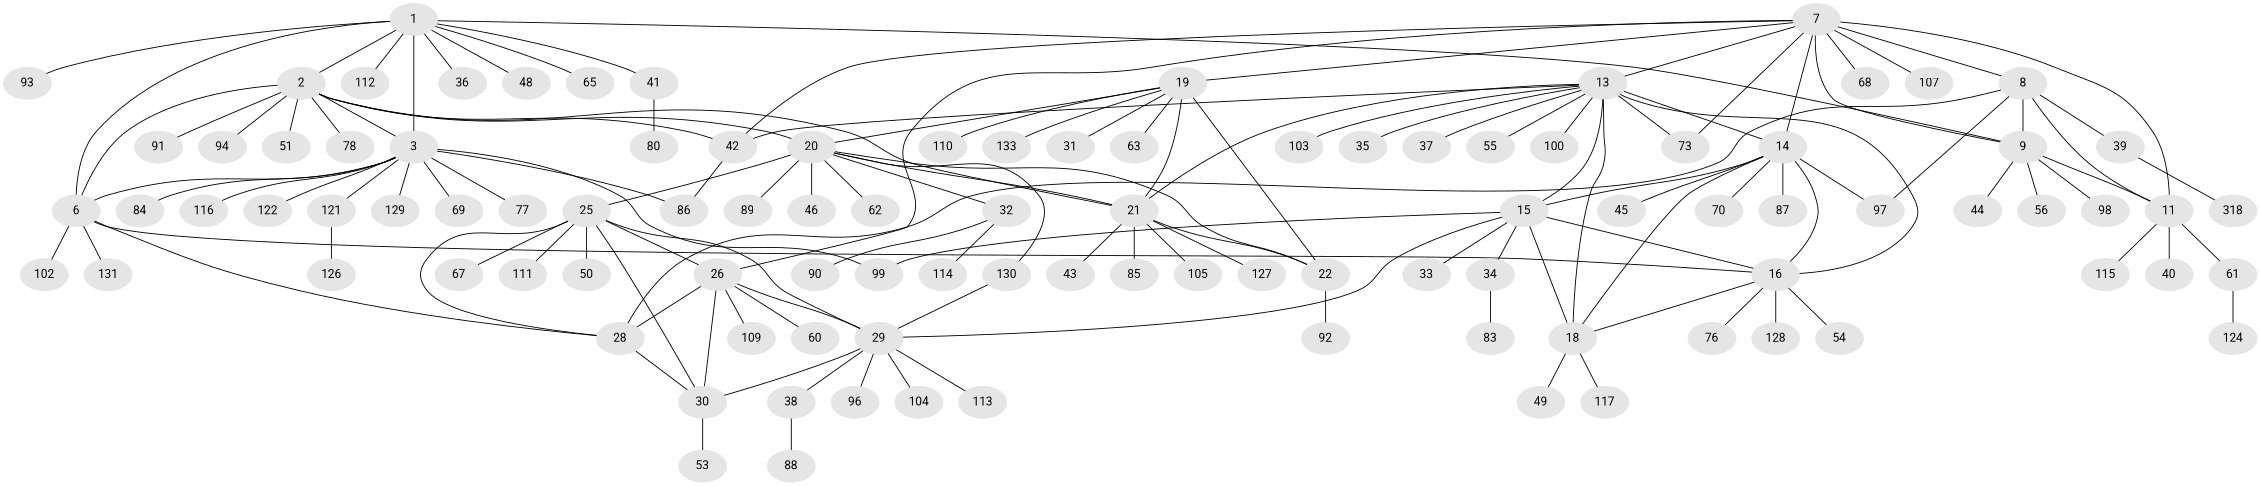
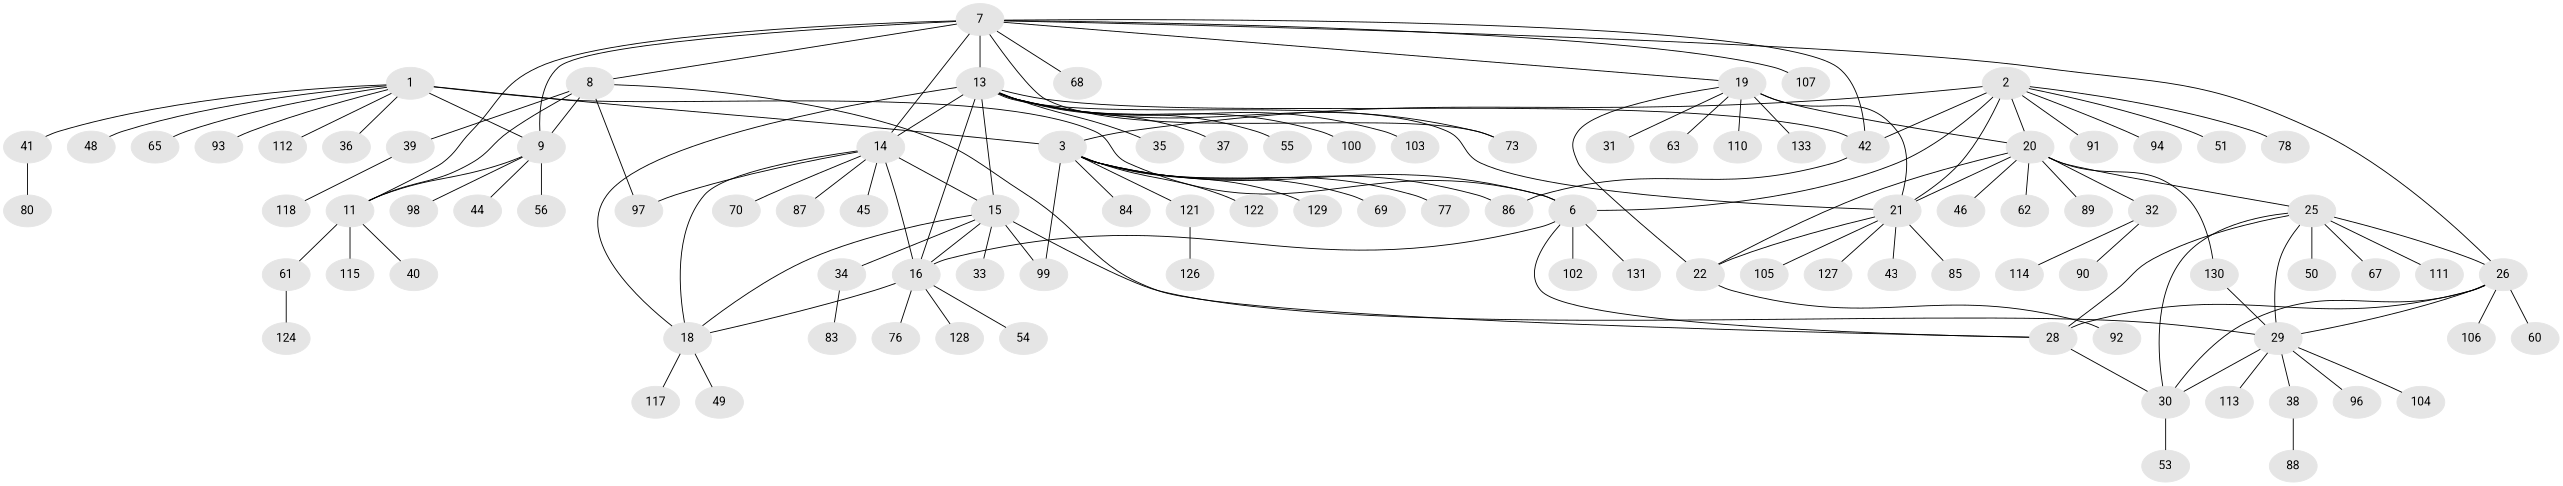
  graph {
    fontname=Roboto
    node [color=gray90 fontname=Roboto style=filled]
    edge [fontname=Roboto]
    1 [super="+5"]
    2 [super="+74"]
    3 [super="+4"]
    6 [super="+109"]
    9 [super="+10"]
    36
    41 [super="+71"]
    48
    65
    93
    112
    20 [super="+120"]
    21 [super="+23"]
    42 [super="+123"]
    51
    78
    91
    94
    69 [super="+95"]
    77
    84
    86
    99
-   116
    121
    122
    129
    16 [super="+66"]
    28 [super="+72"]
    102
    131
    11 [super="+12"]
    44
    56
    98
    80 [super="+81"]
    22 [super="+132"]
    25 [super="+57"]
    32
    46
    62
    89
    130
    43
    85
    105
    127
    126
    18 [super="+75"]
    54
    76
    128
    30 [super="+64"]
    7 [super="+59"]
    8 [super="+47"]
    13 [super="+17"]
    14 [super="+58"]
    19 [super="+24"]
    26 [super="+27"]
    68
    73
    107
    97
    39
    40
    61
    115
    15 [super="+119"]
    35
    37
    55
    100
    103
    45
    70
    87
    31
    63
    110 [super="+125"]
    133
    29 [super="+108"]
    60
-   106 [label=109]
-   118 [label=318]
+   106
+   118
    124
    33
    34 [super="+79"]
    49
    117
    38
    96
    104
    113
    83 [super="+101"]
    92
    50
    67
    111
    90
    114
    53
    88
-   1 -- 2 [weight=2]
    1 -- 3 [weight=4]
    1 -- 6 [weight=2]
    1 -- 9
    1 -- 36
    1 -- 41
    1 -- 48
    1 -- 65
    1 -- 93
    1 -- 112
    2 -- 3 [weight=2]
    2 -- 6
    2 -- 20
    2 -- 21
    2 -- 42
    2 -- 51
    2 -- 78
    2 -- 91
    2 -- 94
    3 -- 6 [weight=2]
    3 -- 69
    3 -- 77
    3 -- 84
    3 -- 86
    3 -- 99
-   3 -- 116
    3 -- 121
    3 -- 122
    3 -- 129
    6 -- 16
    6 -- 28
    6 -- 102
    6 -- 131
    9 -- 11 [weight=4]
    9 -- 44
    9 -- 56
    9 -- 98
    41 -- 80
    20 -- 21 [weight=2]
    20 -- 22
    20 -- 25
    20 -- 32
    20 -- 46
    20 -- 62
    20 -- 89
    20 -- 130
    21 -- 22 [weight=2]
    21 -- 43
    21 -- 85
    21 -- 105
    21 -- 127
    42 -- 86
    121 -- 126
    16 -- 18
    16 -- 54
    16 -- 76
    16 -- 128
    28 -- 30
    11 -- 40
    11 -- 61
    11 -- 115
    22 -- 92
    25 -- 28
    25 -- 30
    25 -- 26 [weight=2]
    25 -- 29
    25 -- 50
    25 -- 67
    25 -- 111
    32 -- 90
    32 -- 114
    130 -- 29
    18 -- 49
    18 -- 117
    30 -- 53
    7 -- 9 [weight=2]
    7 -- 42
    7 -- 11 [weight=2]
    7 -- 8
    7 -- 13
    7 -- 14
    7 -- 19
    7 -- 26
    7 -- 68
    7 -- 73
    7 -- 107
    8 -- 9 [weight=2]
    8 -- 28
    8 -- 11 [weight=2]
    8 -- 97
    8 -- 39
    13 -- 21
    13 -- 42
    13 -- 16 [weight=2]
    13 -- 18 [weight=2]
    13 -- 14 [weight=2]
    13 -- 73
    13 -- 15 [weight=2]
    13 -- 35
    13 -- 37
    13 -- 55
    13 -- 100
    13 -- 103
    14 -- 16
    14 -- 18
    14 -- 97
    14 -- 15
    14 -- 45
    14 -- 70
    14 -- 87
    19 -- 20 [weight=2]
    19 -- 21 [weight=4]
    19 -- 22 [weight=2]
    19 -- 31
    19 -- 63
    19 -- 110
    19 -- 133
    26 -- 28 [weight=2]
    26 -- 30 [weight=2]
    26 -- 29 [weight=2]
    26 -- 60
    26 -- 106
    39 -- 118
    61 -- 124
    15 -- 99
    15 -- 16
    15 -- 18
    15 -- 29
    15 -- 33
    15 -- 34
    29 -- 30
    29 -- 38
    29 -- 96
    29 -- 104
    29 -- 113
    34 -- 83
    38 -- 88
  }
